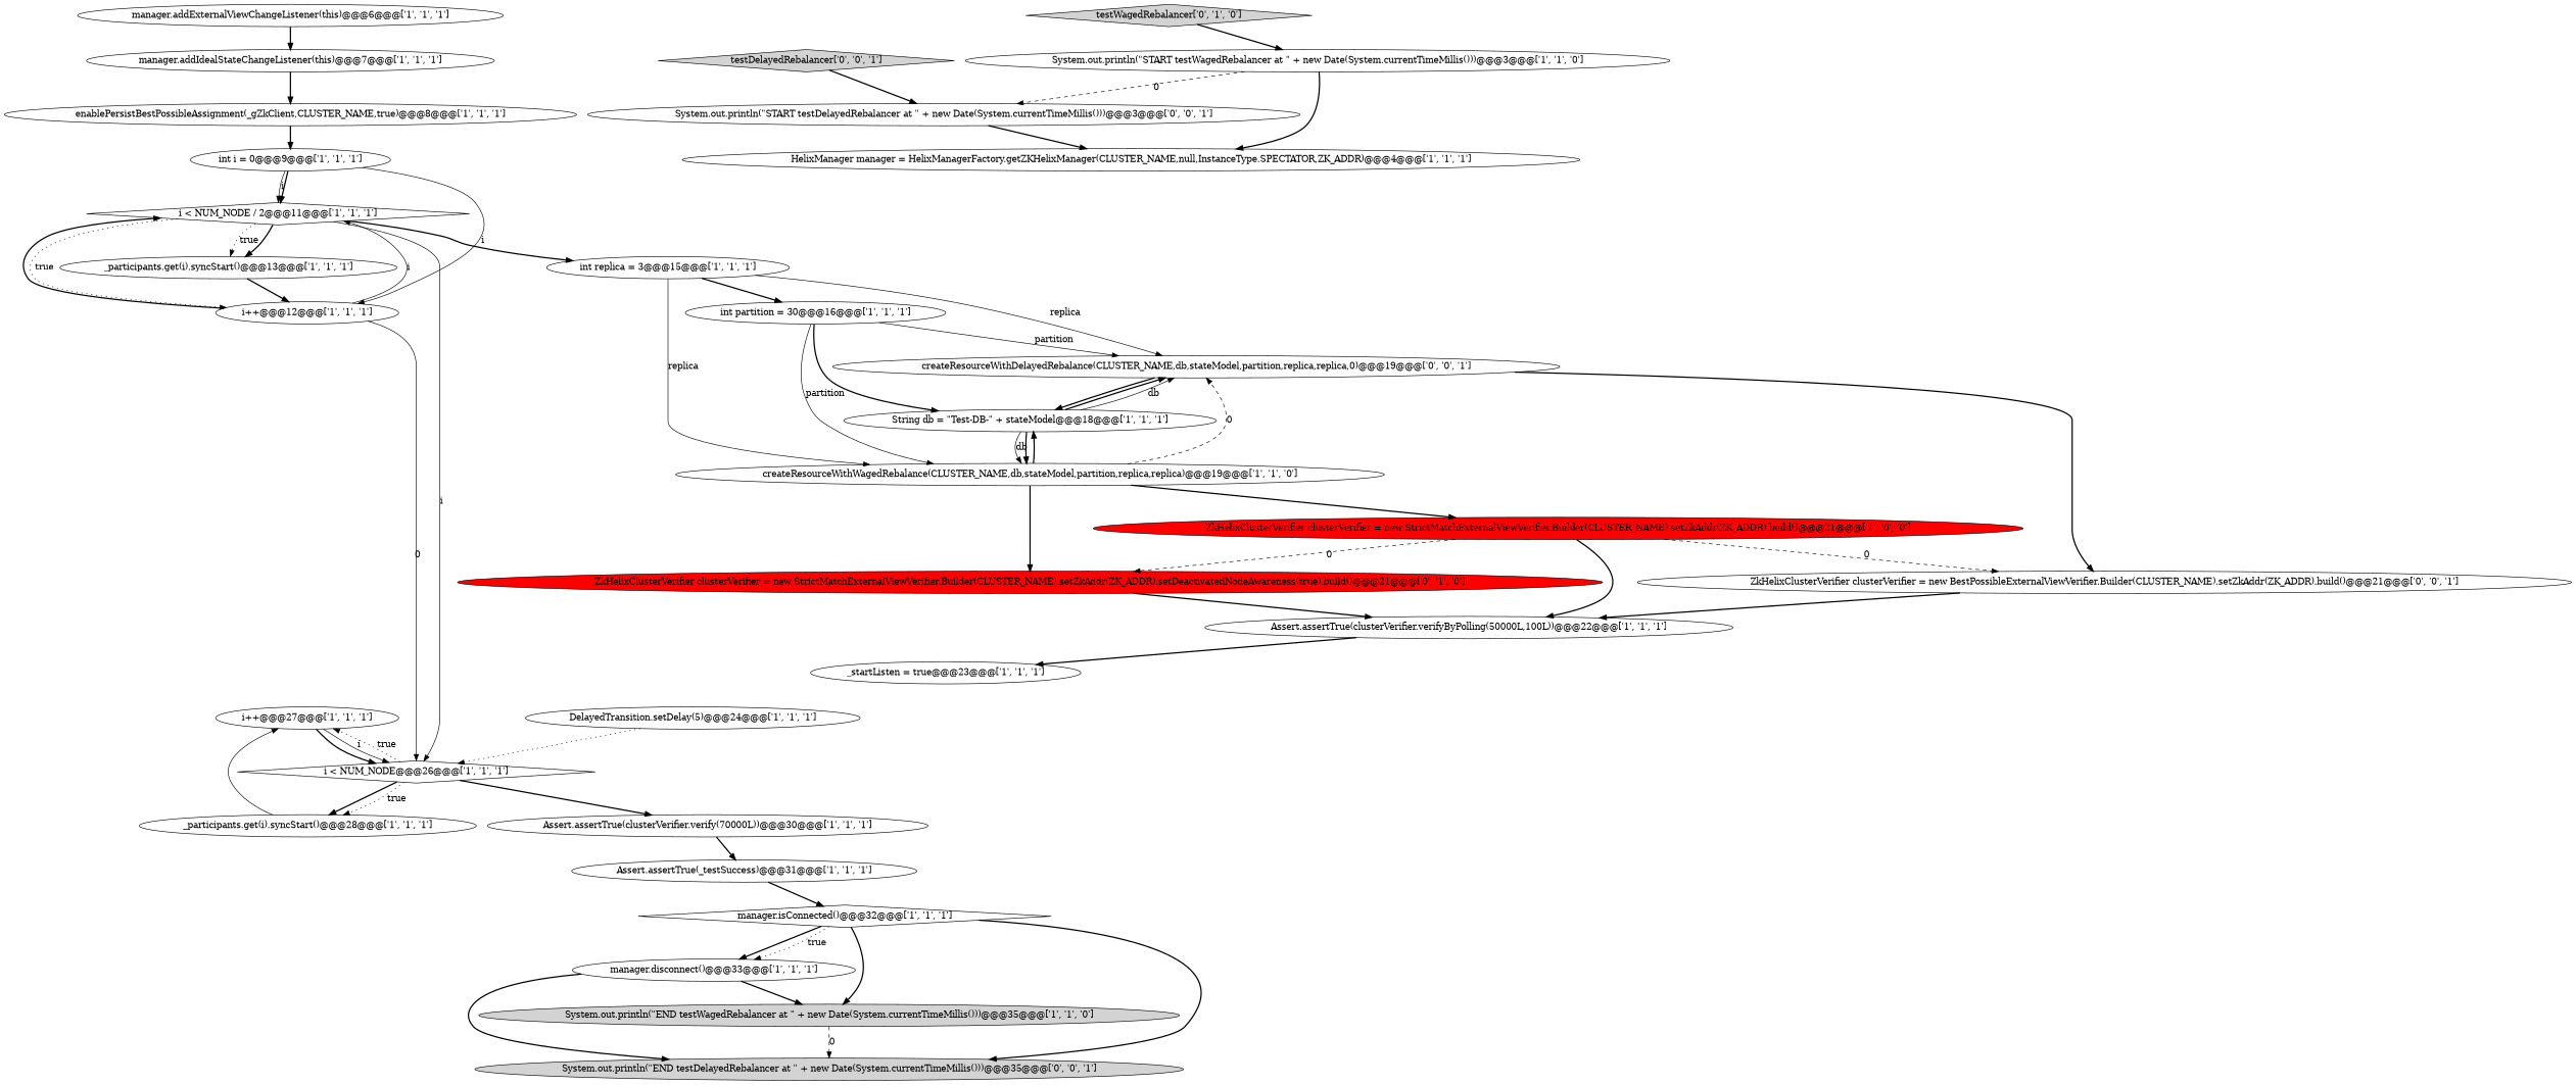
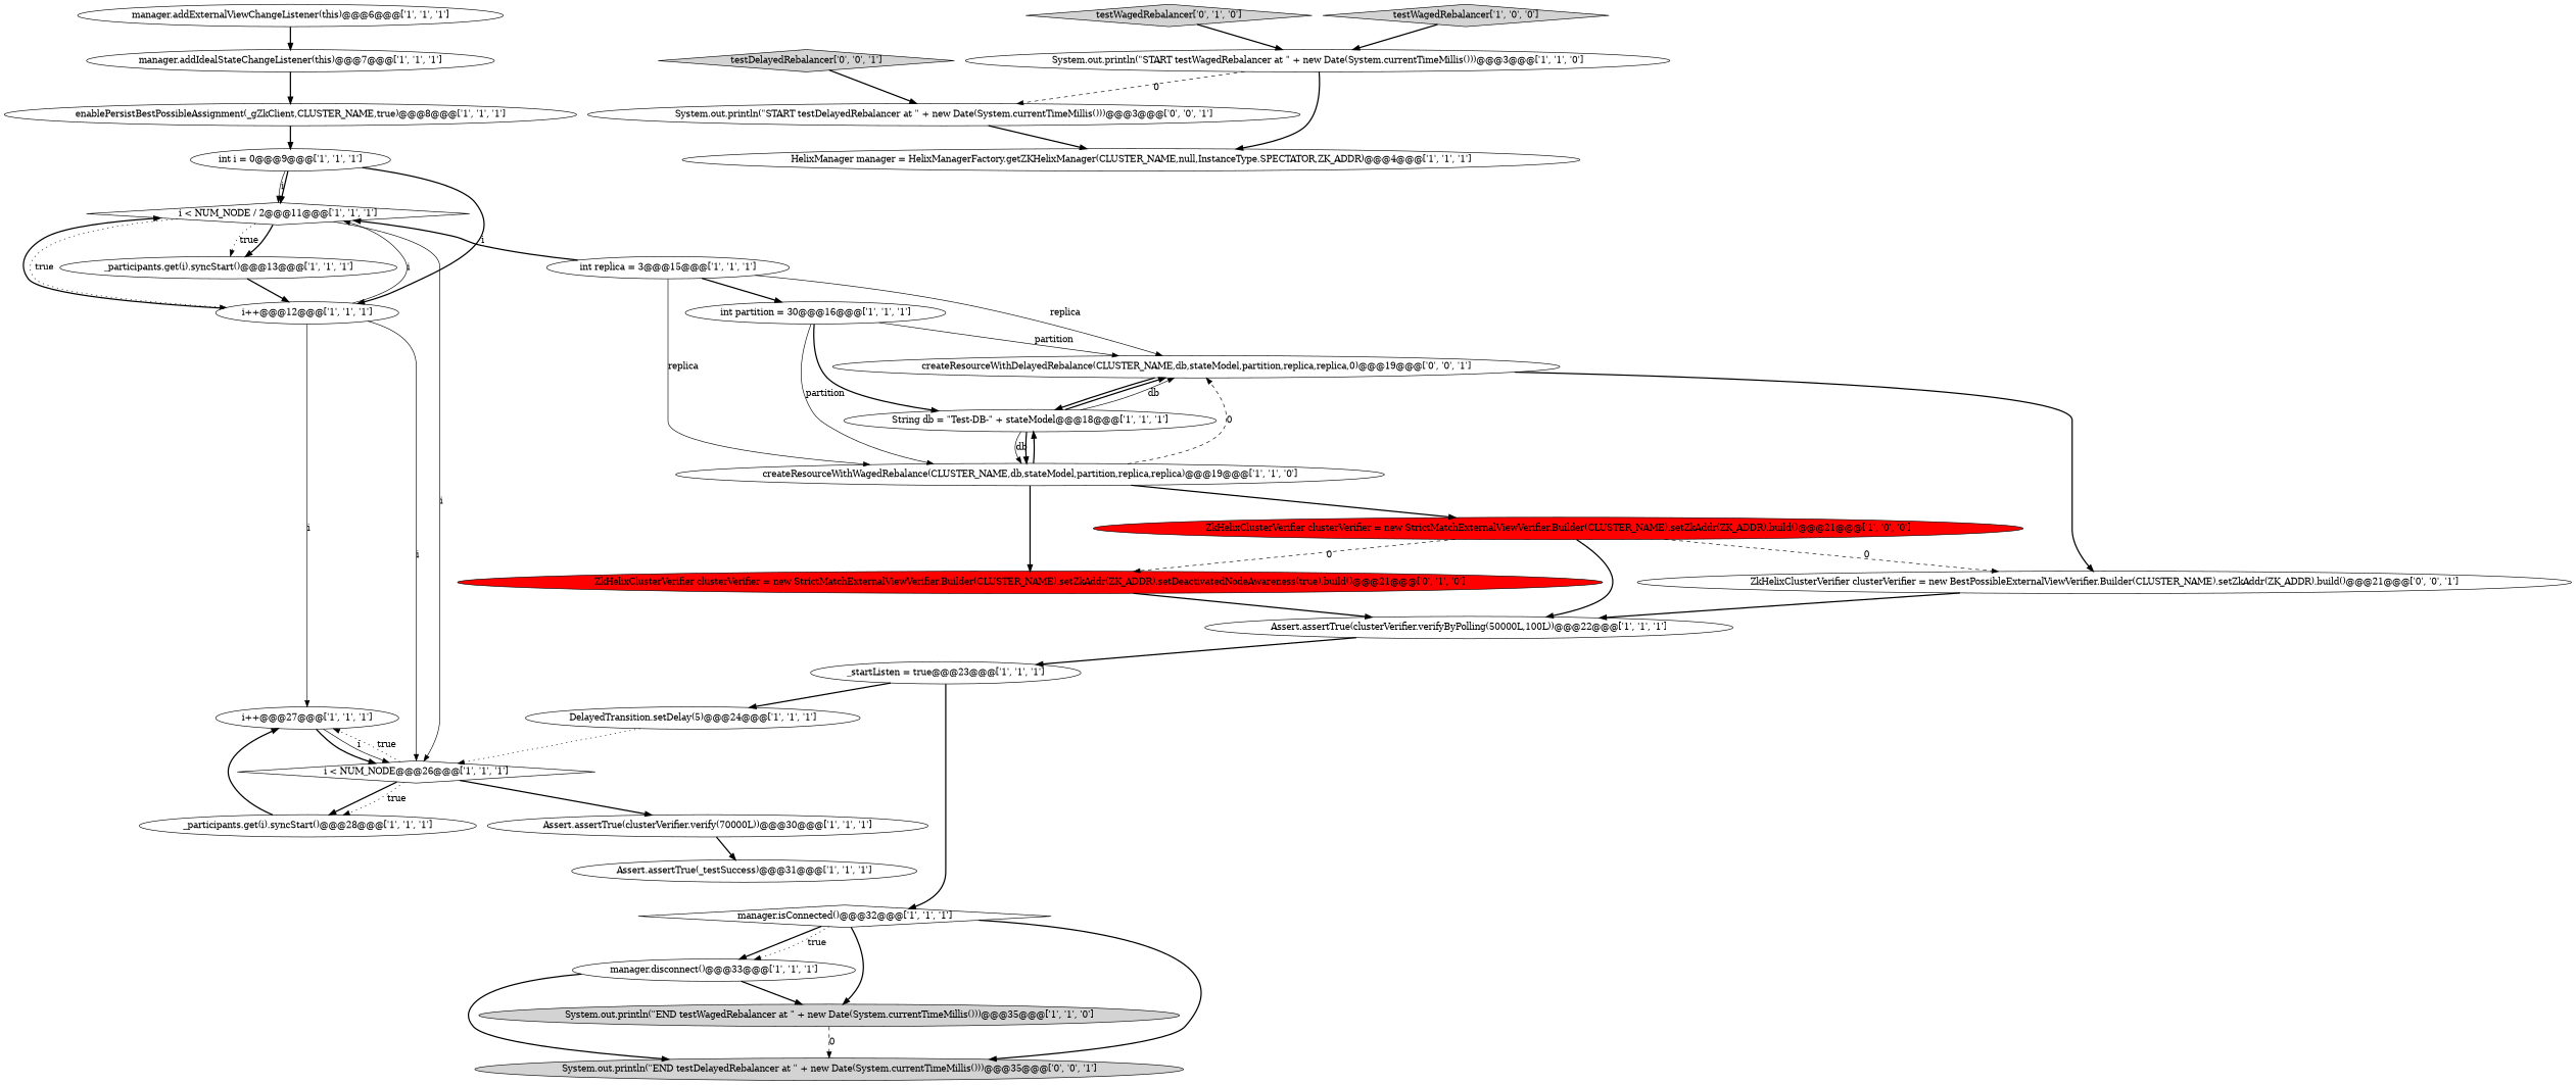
  digraph {
    node [fillcolor=white shape=ellipse style=filled]
    edge [style=bold]
    n1 [label="i < NUM_NODE / 2@@@11@@@['1', '1', '1']" shape=diamond]
    n2 [label="_participants.get(i).syncStart()@@@13@@@['1', '1', '1']"]
    n3 [label="int replica = 3@@@15@@@['1', '1', '1']"]
    n4 [label="i++@@@12@@@['1', '1', '1']"]
    n5 [label="i < NUM_NODE@@@26@@@['1', '1', '1']" shape=diamond]
    n6 [label="createResourceWithDelayedRebalance(CLUSTER_NAME,db,stateModel,partition,replica,replica,0)@@@19@@@['0', '0', '1']"]
    n7 [label="createResourceWithWagedRebalance(CLUSTER_NAME,db,stateModel,partition,replica,replica)@@@19@@@['1', '1', '0']"]
    n8 [label="int partition = 30@@@16@@@['1', '1', '1']"]
    n9 [label="i++@@@27@@@['1', '1', '1']"]
    n10 [label="System.out.println(\"START testWagedRebalancer at \" + new Date(System.currentTimeMillis()))@@@3@@@['1', '1', '0']"]
    n11 [label="HelixManager manager = HelixManagerFactory.getZKHelixManager(CLUSTER_NAME,null,InstanceType.SPECTATOR,ZK_ADDR)@@@4@@@['1', '1', '1']"]
    n12 [label="System.out.println(\"START testDelayedRebalancer at \" + new Date(System.currentTimeMillis()))@@@3@@@['0', '0', '1']"]
    n13 [label="_startListen = true@@@23@@@['1', '1', '1']"]
    n14 [label="DelayedTransition.setDelay(5)@@@24@@@['1', '1', '1']"]
    n15 [label="ZkHelixClusterVerifier clusterVerifier = new BestPossibleExternalViewVerifier.Builder(CLUSTER_NAME).setZkAddr(ZK_ADDR).build()@@@21@@@['0', '0', '1']"]
    n16 [label="String db = \"Test-DB-\" + stateModel@@@18@@@['1', '1', '1']"]
    n17 [label="Assert.assertTrue(clusterVerifier.verifyByPolling(50000L,100L))@@@22@@@['1', '1', '1']"]
    n18 [fillcolor=lightgray label="testWagedRebalancer['0', '1', '0']" shape=diamond]
    n19 [label="Assert.assertTrue(_testSuccess)@@@31@@@['1', '1', '1']"]
    n20 [label="manager.isConnected()@@@32@@@['1', '1', '1']" shape=diamond]
    n21 [label="manager.disconnect()@@@33@@@['1', '1', '1']"]
    n22 [fillcolor=lightgray label="System.out.println(\"END testWagedRebalancer at \" + new Date(System.currentTimeMillis()))@@@35@@@['1', '1', '0']"]
    n23 [fillcolor=lightgray label="System.out.println(\"END testDelayedRebalancer at \" + new Date(System.currentTimeMillis()))@@@35@@@['0', '0', '1']"]
    n24 [label="manager.addExternalViewChangeListener(this)@@@6@@@['1', '1', '1']"]
    n25 [label="manager.addIdealStateChangeListener(this)@@@7@@@['1', '1', '1']"]
    n26 [label="int i = 0@@@9@@@['1', '1', '1']"]
    n27 [label="_participants.get(i).syncStart()@@@28@@@['1', '1', '1']"]
    n28 [label="Assert.assertTrue(clusterVerifier.verify(70000L))@@@30@@@['1', '1', '1']"]
    n29 [fillcolor=red label="ZkHelixClusterVerifier clusterVerifier = new StrictMatchExternalViewVerifier.Builder(CLUSTER_NAME).setZkAddr(ZK_ADDR).build()@@@21@@@['1', '0', '0']"]
    n30 [fillcolor=red label="ZkHelixClusterVerifier clusterVerifier = new StrictMatchExternalViewVerifier.Builder(CLUSTER_NAME).setZkAddr(ZK_ADDR).setDeactivatedNodeAwareness(true).build()@@@21@@@['0', '1', '0']"]
    n31 [label="enablePersistBestPossibleAssignment(_gZkClient,CLUSTER_NAME,true)@@@8@@@['1', '1', '1']"]
    n32 [fillcolor=lightgray label="testDelayedRebalancer['0', '0', '1']" shape=diamond]
+   n33 [fillcolor=lightgray label="testWagedRebalancer['1', '0', '0']" shape=diamond]
    n1 -> n2 [label=true style=dotted]
    n1 -> n2
-   n1 -> n3
+   n3 -> n1
    n1 -> n4 [label=true style=dotted]
    n1 -> n5 [label=i style=solid]
    n2 -> n4
    n3 -> n6 [label=replica style=solid]
    n3 -> n7 [label=replica style=solid]
    n3 -> n8
    n4 -> n1 [label=i style=solid]
    n4 -> n1
-   n4 -> n5 [label=0 style=solid]
+   n4 -> n5 [label=i style=solid]
+   n4 -> n9 [label=i style=solid]
    n5 -> n9 [label=true style=dotted]
    n5 -> n27
    n5 -> n27 [label=true style=dotted]
    n5 -> n28
    n6 -> n15
    n6 -> n16
    n7 -> n6 [label=0 style=dashed]
    n7 -> n16
    n7 -> n29
    n7 -> n30
    n8 -> n6 [label=partition style=solid]
    n8 -> n7 [label=partition style=solid]
    n8 -> n16
    n9 -> n5
    n9 -> n5 [label=i style=solid]
    n10 -> n11
    n10 -> n12 [label=0 style=dashed]
    n12 -> n11
+   n13 -> n14
    n14 -> n5 [style=dotted]
    n15 -> n17
    n16 -> n6 [label=db style=solid]
    n16 -> n6
    n16 -> n7
    n16 -> n7 [label=db style=solid]
    n17 -> n13
    n18 -> n10
-   n19 -> n20
+   n13 -> n20
    n20 -> n21
    n20 -> n21 [label=true style=dotted]
    n20 -> n22
    n20 -> n23
    n21 -> n22
    n21 -> n23
    n22 -> n23 [label=0 style=dashed]
    n24 -> n25
    n25 -> n31
    n26 -> n1
    n26 -> n1 [label=i style=solid]
-   n26 -> n4 [label=i style=solid]
-   n27 -> n9 [style=solid]
+   n26 -> n4 [label=i]
+   n27 -> n9
    n28 -> n19
    n29 -> n15 [label=0 style=dashed]
    n29 -> n17
    n29 -> n30 [label=0 style=dashed]
    n30 -> n17
    n31 -> n26
    n32 -> n12
+   n33 -> n10
  }
